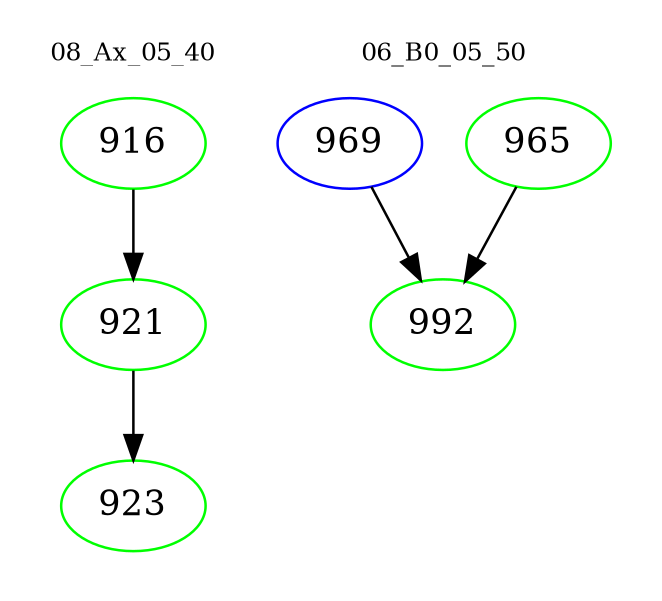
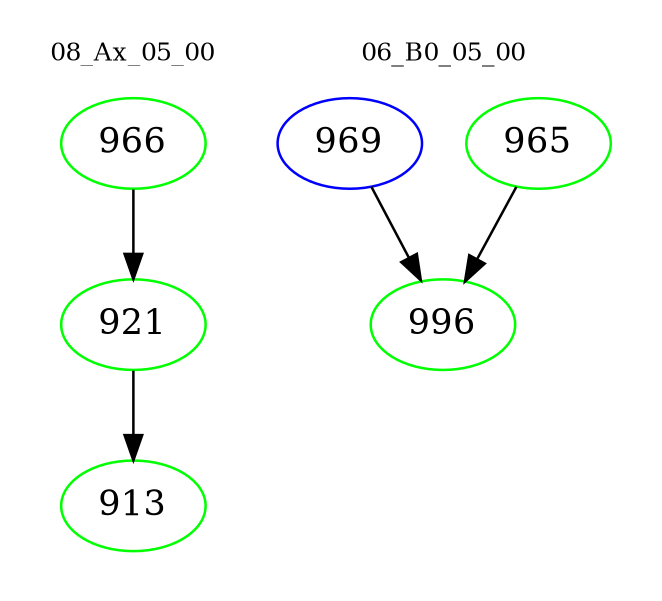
  digraph {
    fontname="DejaVu Serif"
    node [color=green fontname="DejaVu Serif"]
    edge [color=black fontname="DejaVu Serif"]
-   n1 [label=916]
+   n1 [label=966]
    n2 [label=921]
-   n3 [label=923]
+   n3 [label=913]
    n4 [label=965]
    n5 [color=blue label=969]
-   n6 [label=992]
+   n6 [label=996]
    subgraph cluster_1 {
      color=white
      fontsize=10
-     label="08_Ax_05_40"
+     label="08_Ax_05_00"
      n1
      n2
      n3
    }
    subgraph cluster_2 {
      color=white
      fontsize=10
-     label="06_B0_05_50"
+     label="06_B0_05_00"
      n4
      n5
      n6
    }
    n1 -> n2
    n2 -> n3
    n4 -> n6
    n5 -> n6
  }
